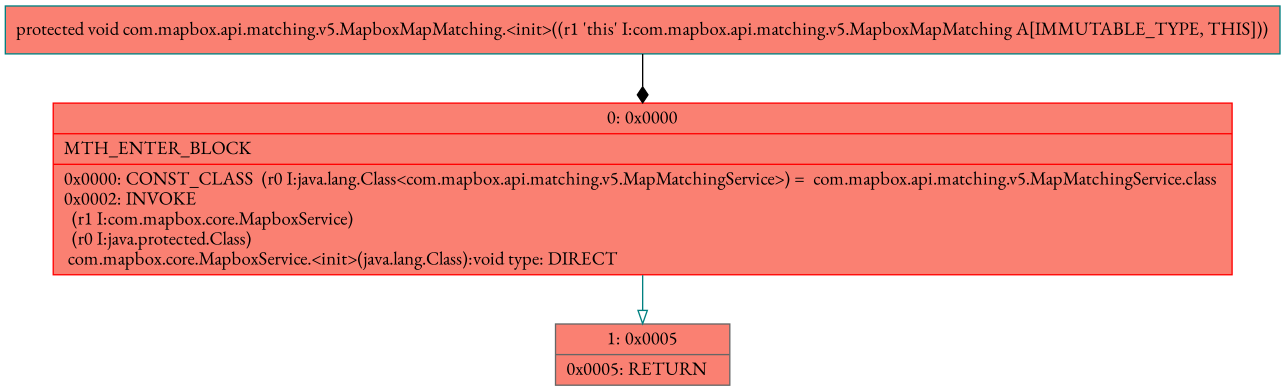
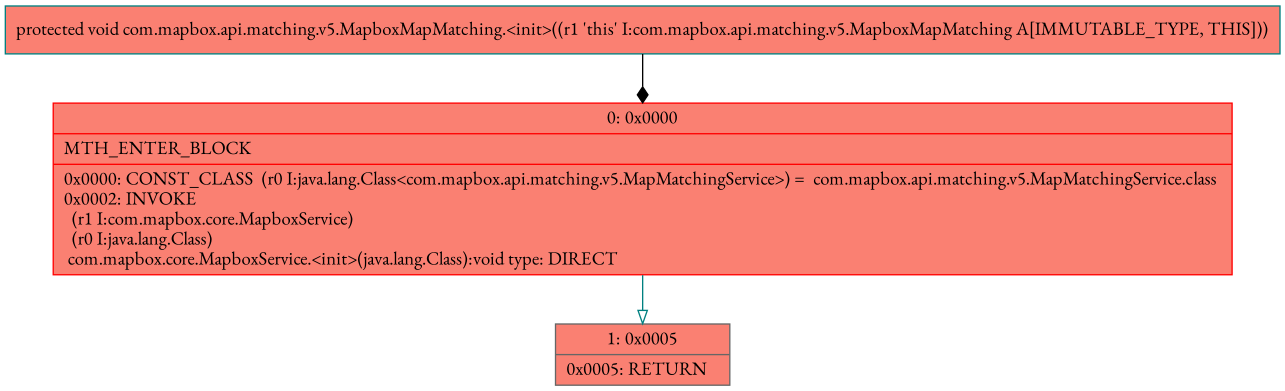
  digraph {
    fontname="EB Garamond"
    node [shape=record style=filled fillcolor=salmon fontname="EB Garamond"]
    edge [fontname="EB Garamond"]
-   n1 [label="{0\:\ 0x0000|MTH_ENTER_BLOCK\l|0x0000: CONST_CLASS  (r0 I:java.lang.Class\<com.mapbox.api.matching.v5.MapMatchingService\>) =  com.mapbox.api.matching.v5.MapMatchingService.class \l0x0002: INVOKE  \l  (r1 I:com.mapbox.core.MapboxService)\l  (r0 I:java.protected.Class)\l com.mapbox.core.MapboxService.\<init\>(java.lang.Class):void type: DIRECT \l}" color=red]
+   n1 [label="{0\:\ 0x0000|MTH_ENTER_BLOCK\l|0x0000: CONST_CLASS  (r0 I:java.lang.Class\<com.mapbox.api.matching.v5.MapMatchingService\>) =  com.mapbox.api.matching.v5.MapMatchingService.class \l0x0002: INVOKE  \l  (r1 I:com.mapbox.core.MapboxService)\l  (r0 I:java.lang.Class)\l com.mapbox.core.MapboxService.\<init\>(java.lang.Class):void type: DIRECT \l}" color=red]
    n2 [label="{1\:\ 0x0005|0x0005: RETURN   \l}" color=gray40]
    n3 [label="{protected void com.mapbox.api.matching.v5.MapboxMapMatching.\<init\>((r1 'this' I:com.mapbox.api.matching.v5.MapboxMapMatching A[IMMUTABLE_TYPE, THIS])) }" color=teal]
    n1 -> n2 [color=teal arrowhead=onormal]
    n3 -> n1 [color=black arrowhead=diamond]
  }
